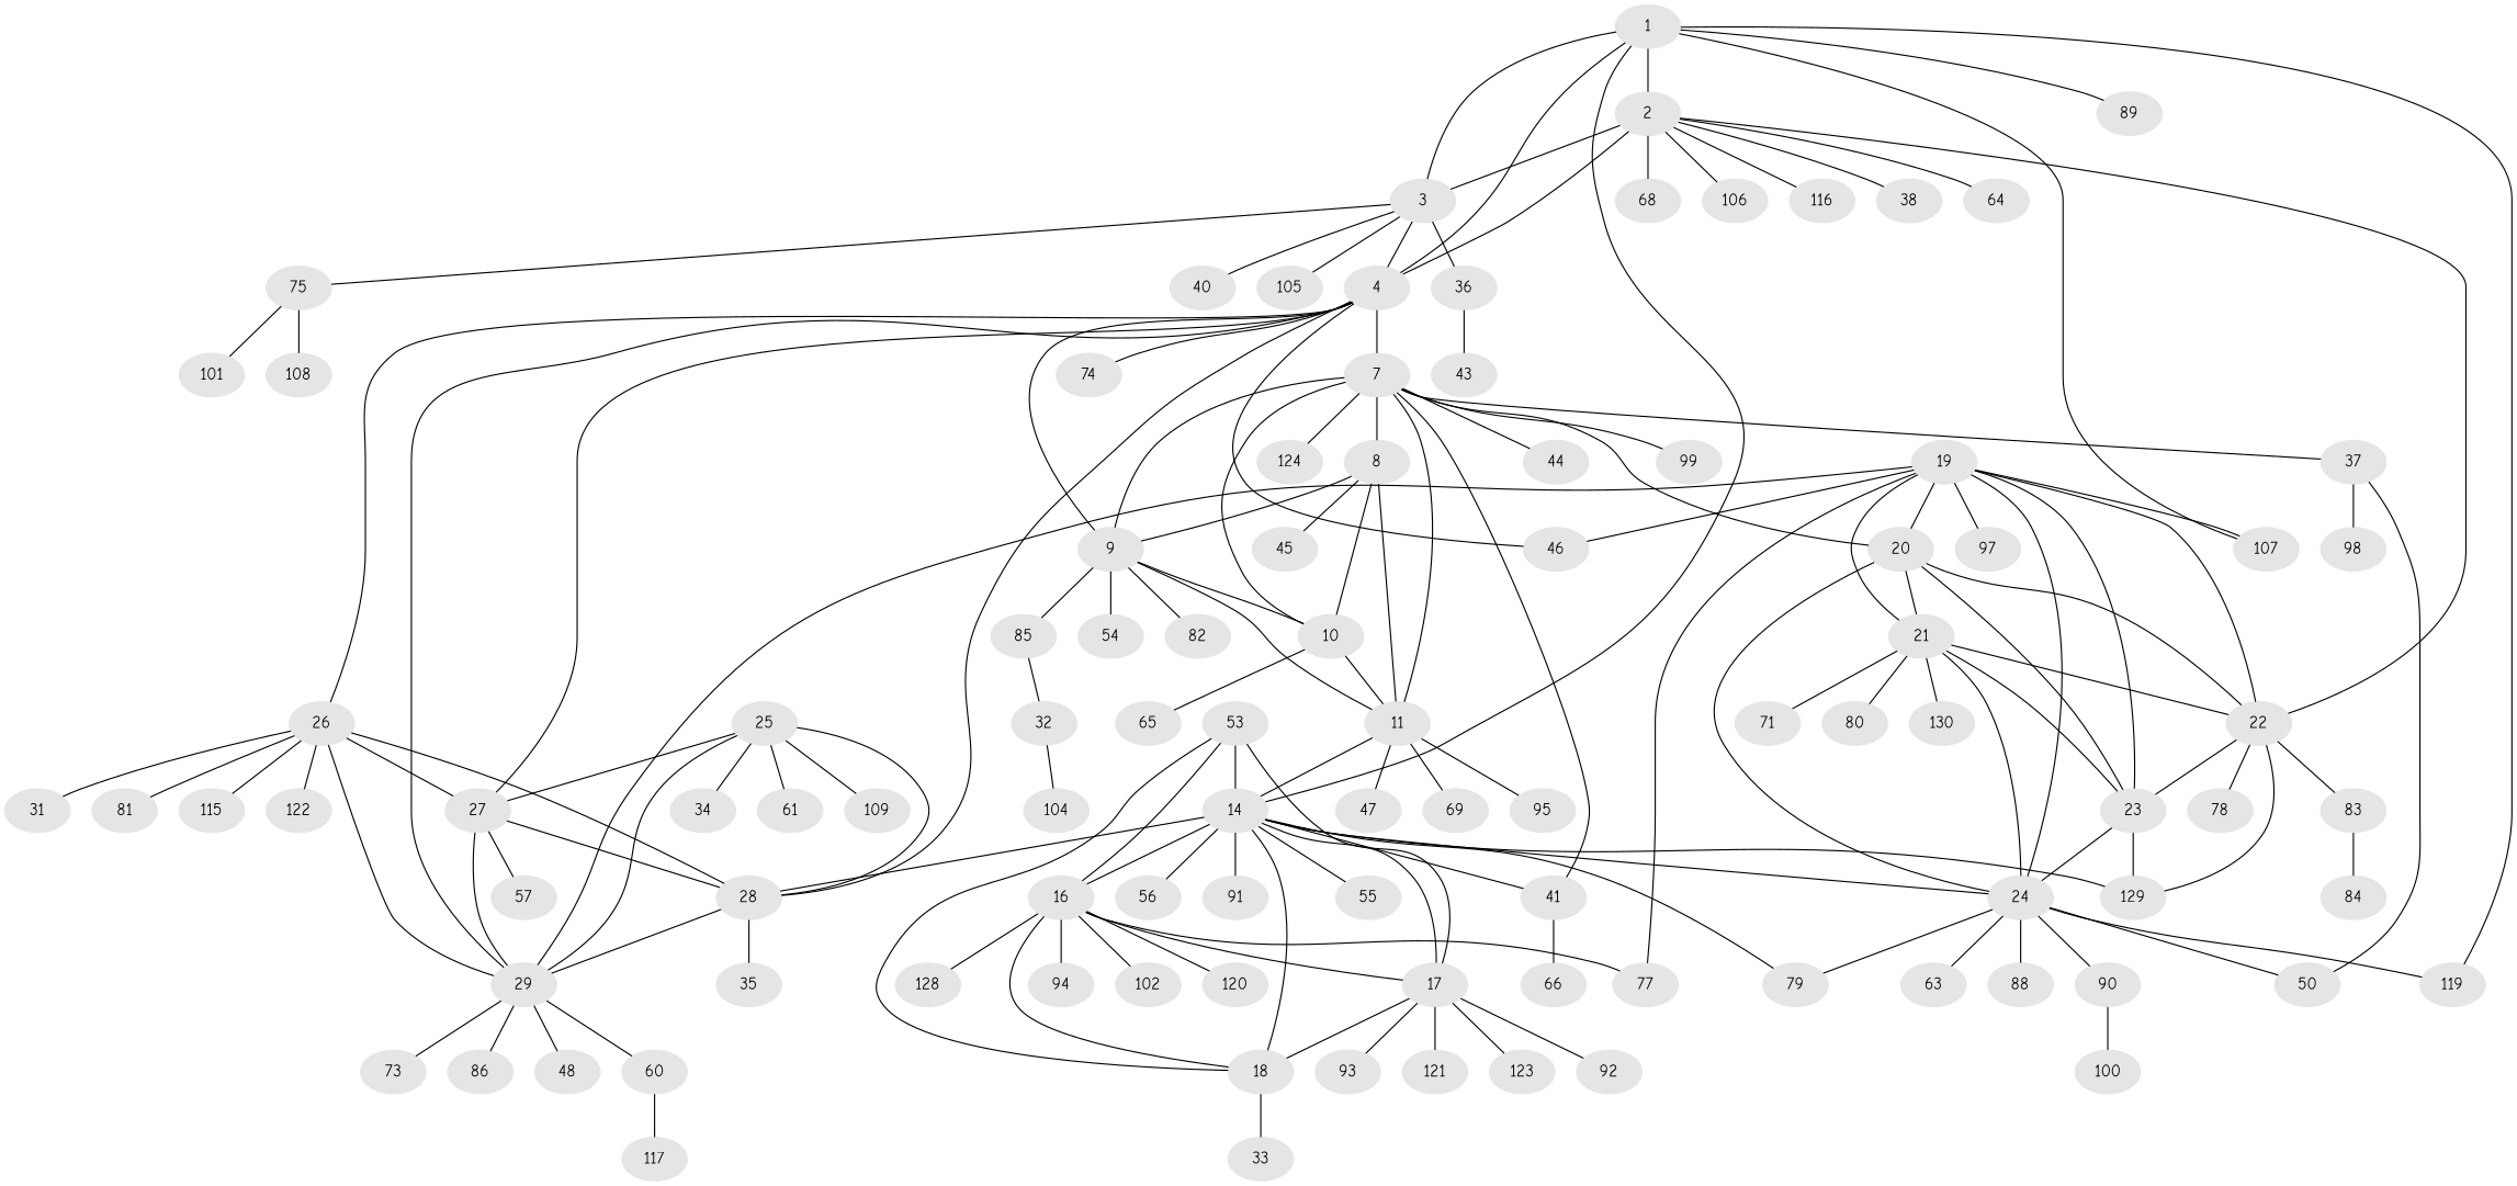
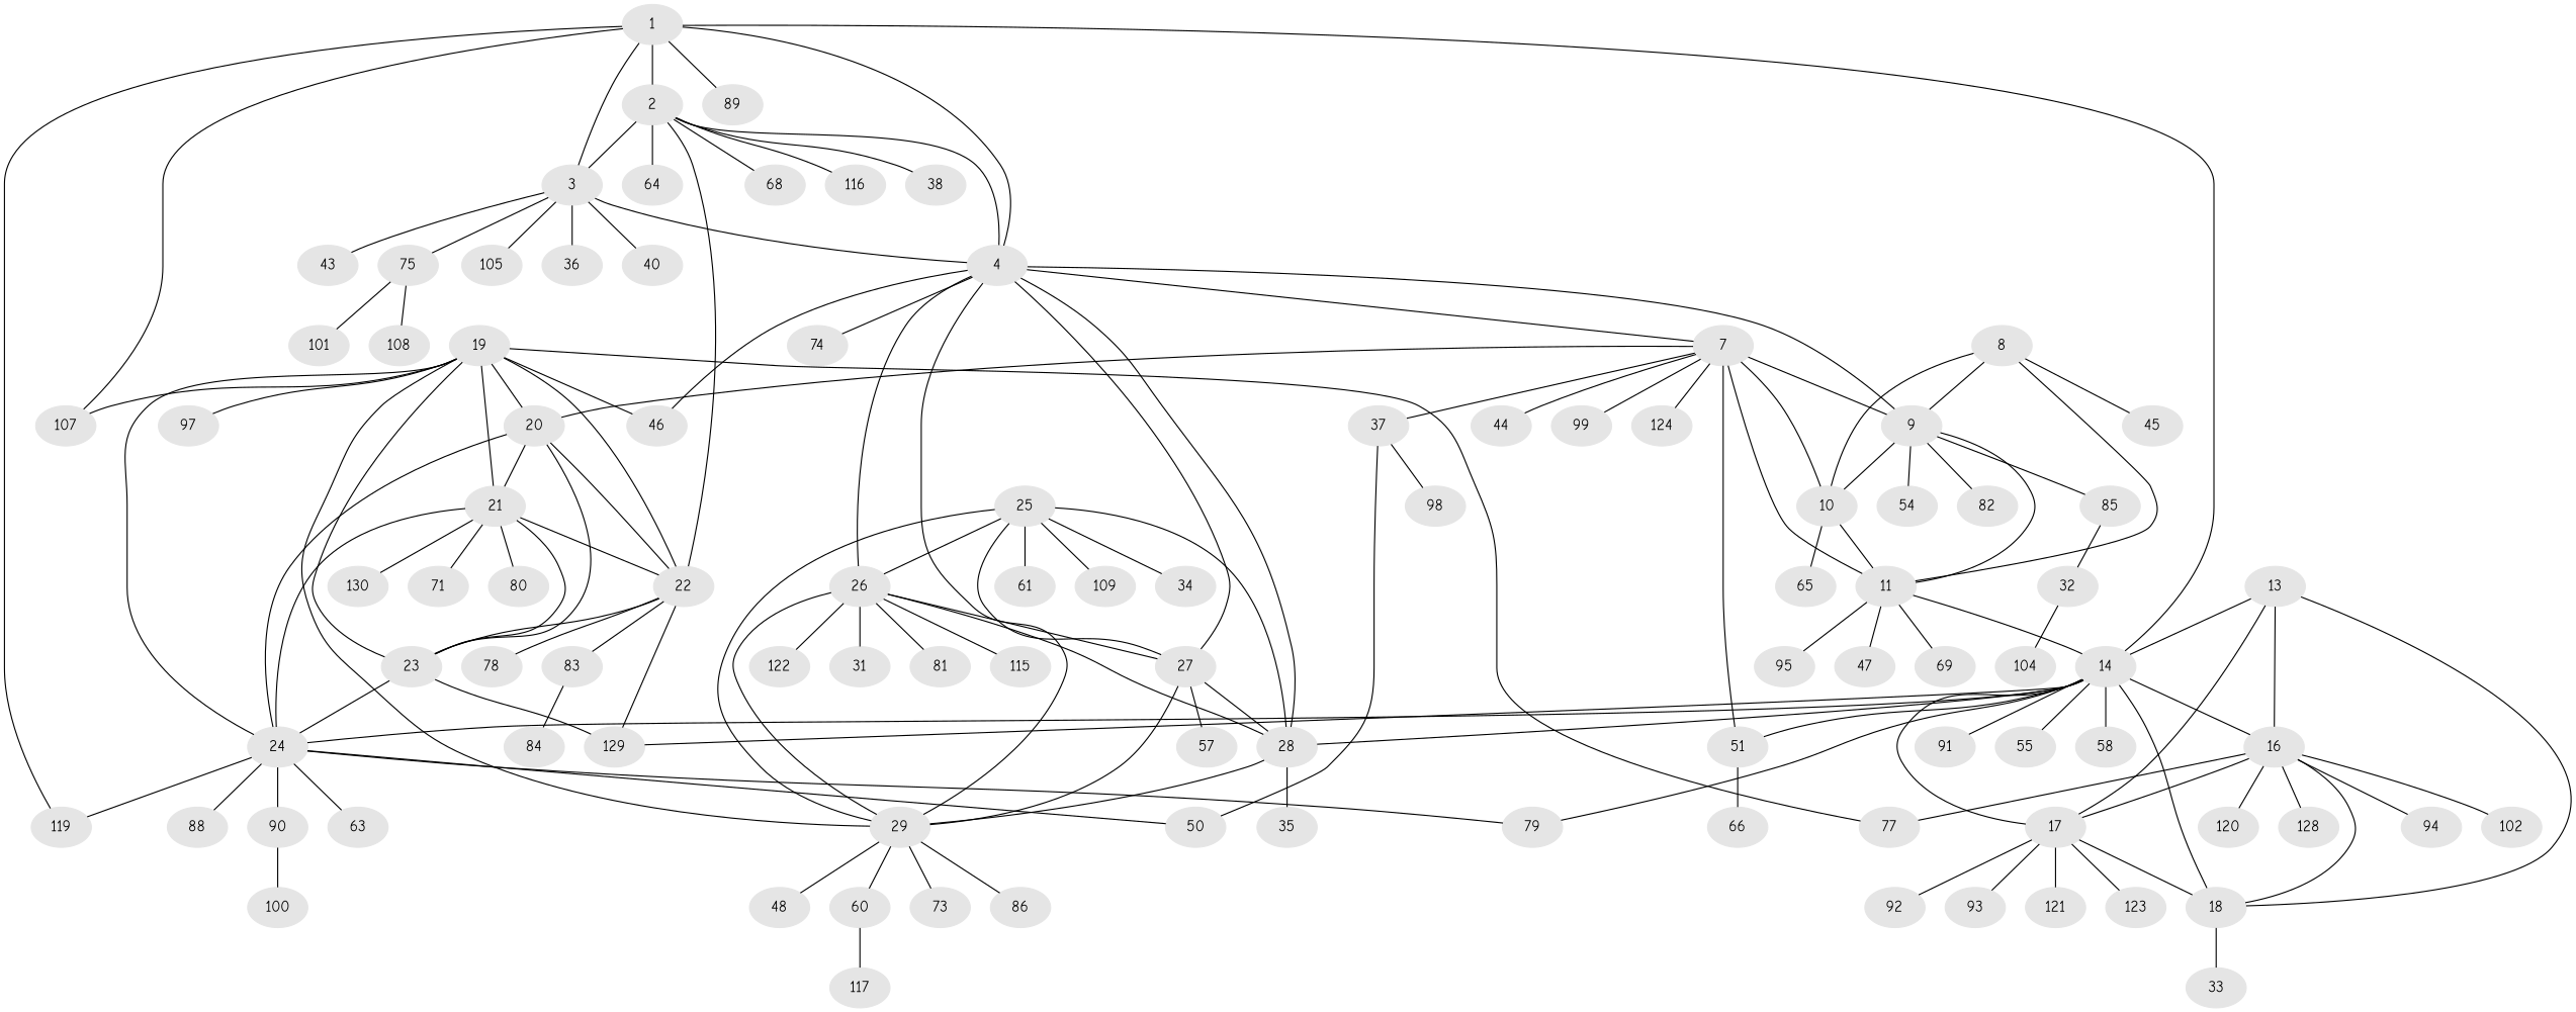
  graph {
    fontname="Comic Neue"
    node [color=gray90 fontname="Comic Neue" style=filled]
    edge [fontname="Comic Neue"]
    2 [super="+6"]
    3 [super="+5"]
    4 [super="+30"]
    22 [super="+110"]
    38
    64
    68
-   106
    116
    1
    14 [super="+15"]
    89 [super="+96"]
    107
    119
    36
    40
    43
    75
    105
    7 [super="+12"]
    9 [super="+62"]
    26 [super="+111"]
    27 [super="+42"]
    28
    29 [super="+52"]
    46 [super="+103"]
    74
-   51 [super="+125" label=41]
+   51 [super="+125"]
    16 [super="+67"]
    17 [super="+49"]
    18 [super="+41"]
    24 [super="+126"]
    55
-   56
+   56 [label=58]
    79
    91
    129
    23 [super="+39"]
    78
    83
    101
    108
    8 [super="+53"]
    10
    11 [super="+72"]
    20 [super="+59"]
    37
    44
    99
    124
    54
    82
    85
    25 [super="+58"]
    34
    61
    109
    31 [super="+112"]
    81
    115
    122
    57
    35
    48
    60 [super="+76"]
    73
    86
    45
    65
    47
    69
    95
    21 [super="+70"]
    50 [super="+118"]
    98
    66
    32 [super="+114"]
-   13 [label=53]
+   13
    77
    94
    102
    120 [super="+127"]
    128
    92 [super="+113"]
    93
    121
    123
    33
    63
    88
    90
    19 [super="+87"]
    97
    71
    80
    130
    84
    100
    104
    117
    2 -- 3 [weight=4]
    2 -- 4 [weight=2]
    2 -- 22
    2 -- 38
    2 -- 64
    2 -- 68
-   2 -- 106
    2 -- 116
    3 -- 4 [weight=2]
    3 -- 36
    3 -- 40
-   36 -- 43
+   3 -- 43
    3 -- 75
    3 -- 105
    4 -- 7
    4 -- 9
    4 -- 26
    4 -- 27
    4 -- 28
    4 -- 29
    4 -- 46
    4 -- 74
    22 -- 129
    22 -- 23
    22 -- 78
    22 -- 83
    1 -- 2 [weight=2]
    1 -- 3 [weight=2]
    1 -- 4
    1 -- 14
    1 -- 89
    1 -- 107
    1 -- 119
    14 -- 28
    14 -- 51
    14 -- 16 [weight=2]
    14 -- 17 [weight=2]
    14 -- 18 [weight=2]
    14 -- 24
    14 -- 55
    14 -- 56
    14 -- 79
    14 -- 91
    14 -- 129
    75 -- 101
    75 -- 108
    7 -- 9 [weight=2]
    7 -- 51
-   7 -- 8 [weight=2]
    7 -- 10 [weight=2]
    7 -- 11 [weight=2]
    7 -- 20
    7 -- 37
    7 -- 44
    7 -- 99
    7 -- 124
    9 -- 10
    9 -- 11
    9 -- 54
    9 -- 82
    9 -- 85
    26 -- 27
    26 -- 28
    26 -- 29
    26 -- 31
    26 -- 81
    26 -- 115
    26 -- 122
    27 -- 28
    27 -- 29
    27 -- 57
    28 -- 29
    28 -- 35
    29 -- 48
    29 -- 60
    29 -- 73
    29 -- 86
    51 -- 66
    16 -- 17
    16 -- 18
    16 -- 77
    16 -- 94
    16 -- 102
    16 -- 120
    16 -- 128
    17 -- 18
    17 -- 92
    17 -- 93
    17 -- 121
    17 -- 123
    18 -- 33
    24 -- 119
    24 -- 79
    24 -- 50
    24 -- 63
    24 -- 88
    24 -- 90
    23 -- 24
    23 -- 129
    83 -- 84
    8 -- 9
    8 -- 10
    8 -- 11
    8 -- 45
    10 -- 11
    10 -- 65
    11 -- 14
    11 -- 47
    11 -- 69
    11 -- 95
    20 -- 22
    20 -- 24
    20 -- 23
    20 -- 21
    37 -- 50
    37 -- 98
    85 -- 32
+   25 -- 26
    25 -- 27
    25 -- 28
    25 -- 29
    25 -- 34
    25 -- 61
    25 -- 109
    60 -- 117
    21 -- 22
    21 -- 24
    21 -- 23
    21 -- 71
    21 -- 80
    21 -- 130
    32 -- 104
    13 -- 14 [weight=2]
    13 -- 16
    13 -- 17
    13 -- 18
    90 -- 100
    19 -- 22
    19 -- 107
    19 -- 29
    19 -- 46
    19 -- 24
    19 -- 23
    19 -- 20
    19 -- 21
    19 -- 77
    19 -- 97
  }
